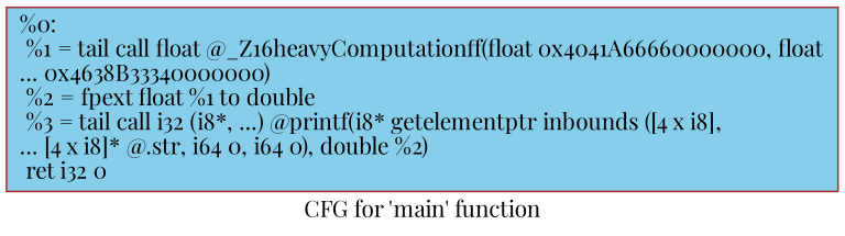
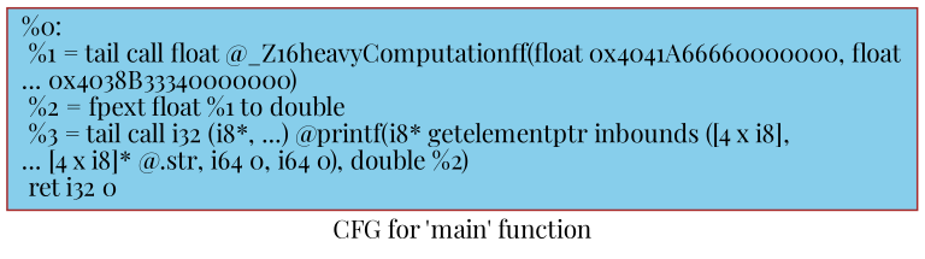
  digraph {
    label="CFG for 'main' function"
    fontname="Playfair Display"
-   n1 [label="{%0:\l  %1 = tail call float @_Z16heavyComputationff(float 0x4041A66660000000, float\l... 0x4638B33340000000)\l  %2 = fpext float %1 to double\l  %3 = tail call i32 (i8*, ...) @printf(i8* getelementptr inbounds ([4 x i8],\l... [4 x i8]* @.str, i64 0, i64 0), double %2)\l  ret i32 0\l}" shape=record style=filled fillcolor=skyblue color=brown fontname="Playfair Display"]
+   n1 [label="{%0:\l  %1 = tail call float @_Z16heavyComputationff(float 0x4041A66660000000, float\l... 0x4038B33340000000)\l  %2 = fpext float %1 to double\l  %3 = tail call i32 (i8*, ...) @printf(i8* getelementptr inbounds ([4 x i8],\l... [4 x i8]* @.str, i64 0, i64 0), double %2)\l  ret i32 0\l}" shape=record style=filled fillcolor=skyblue color=brown fontname="Playfair Display"]
  }
